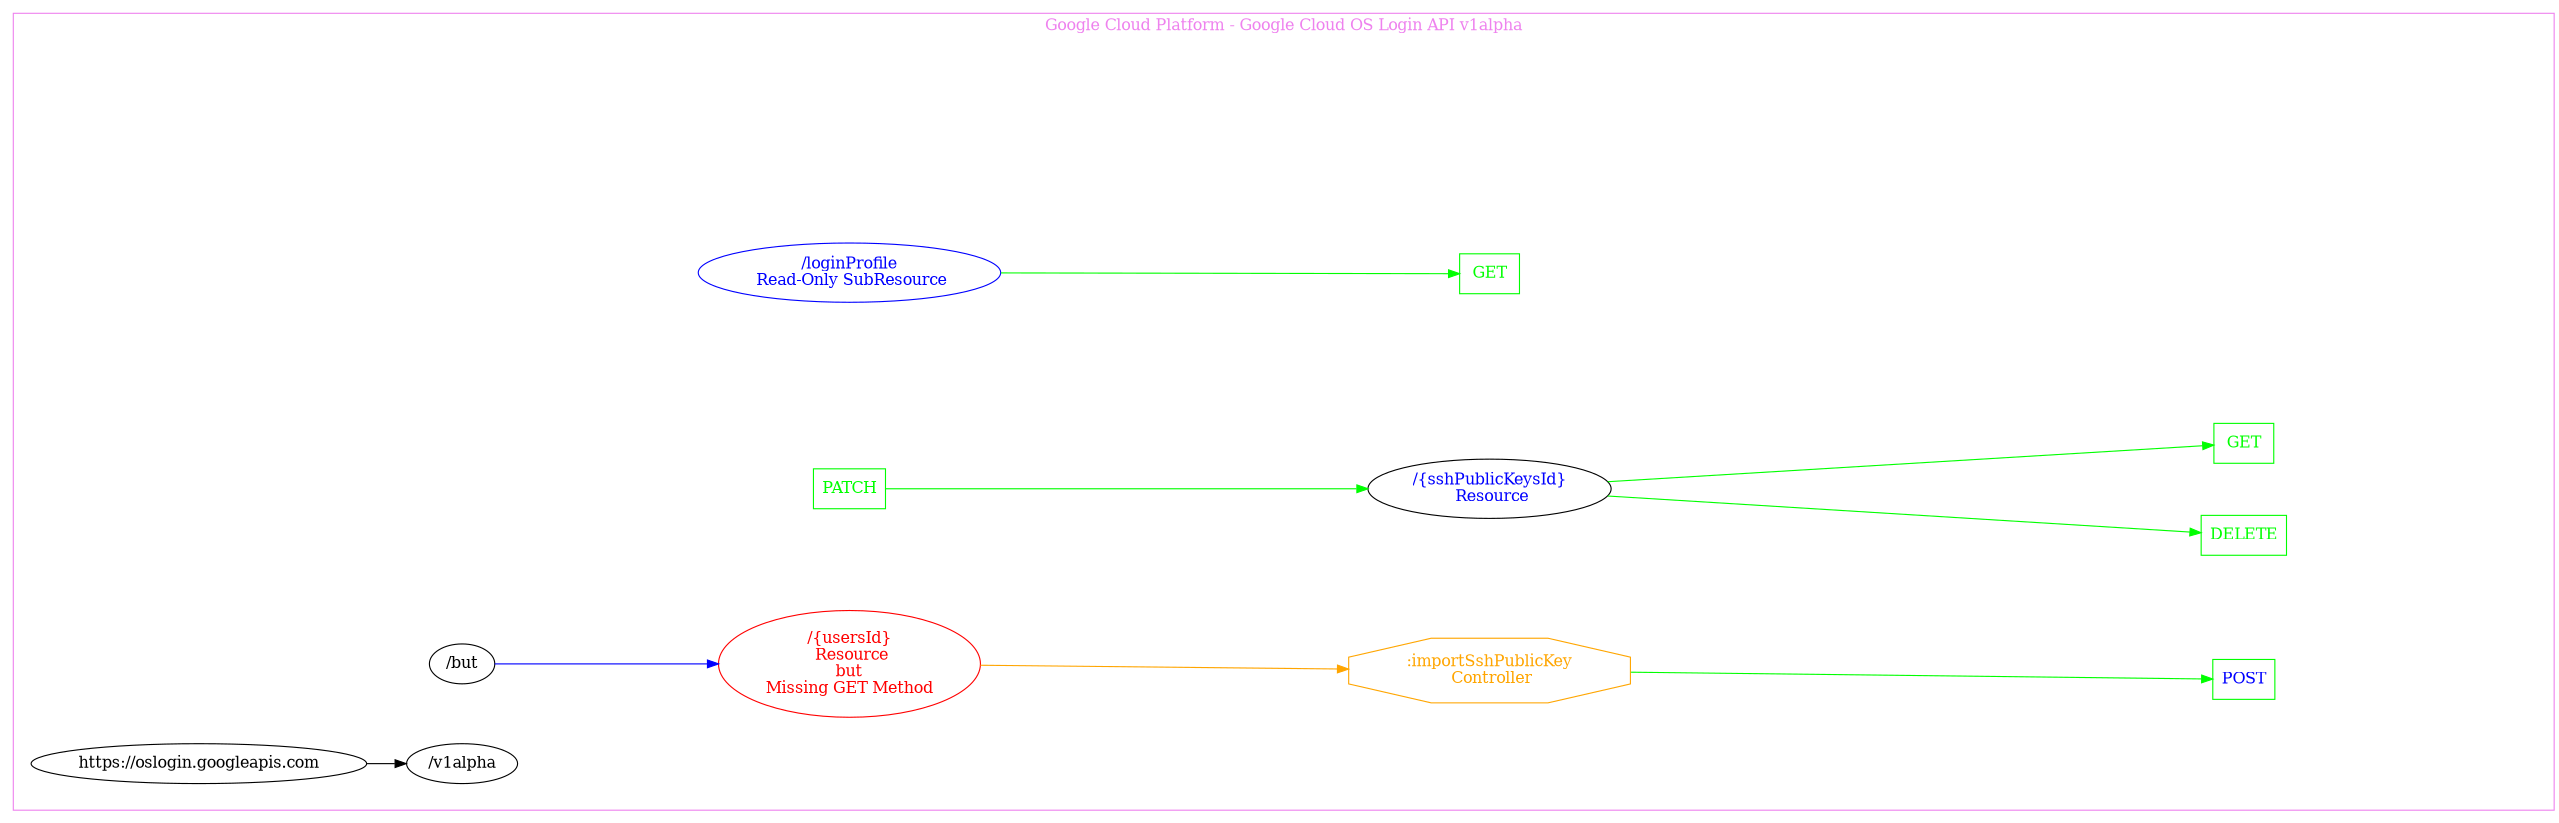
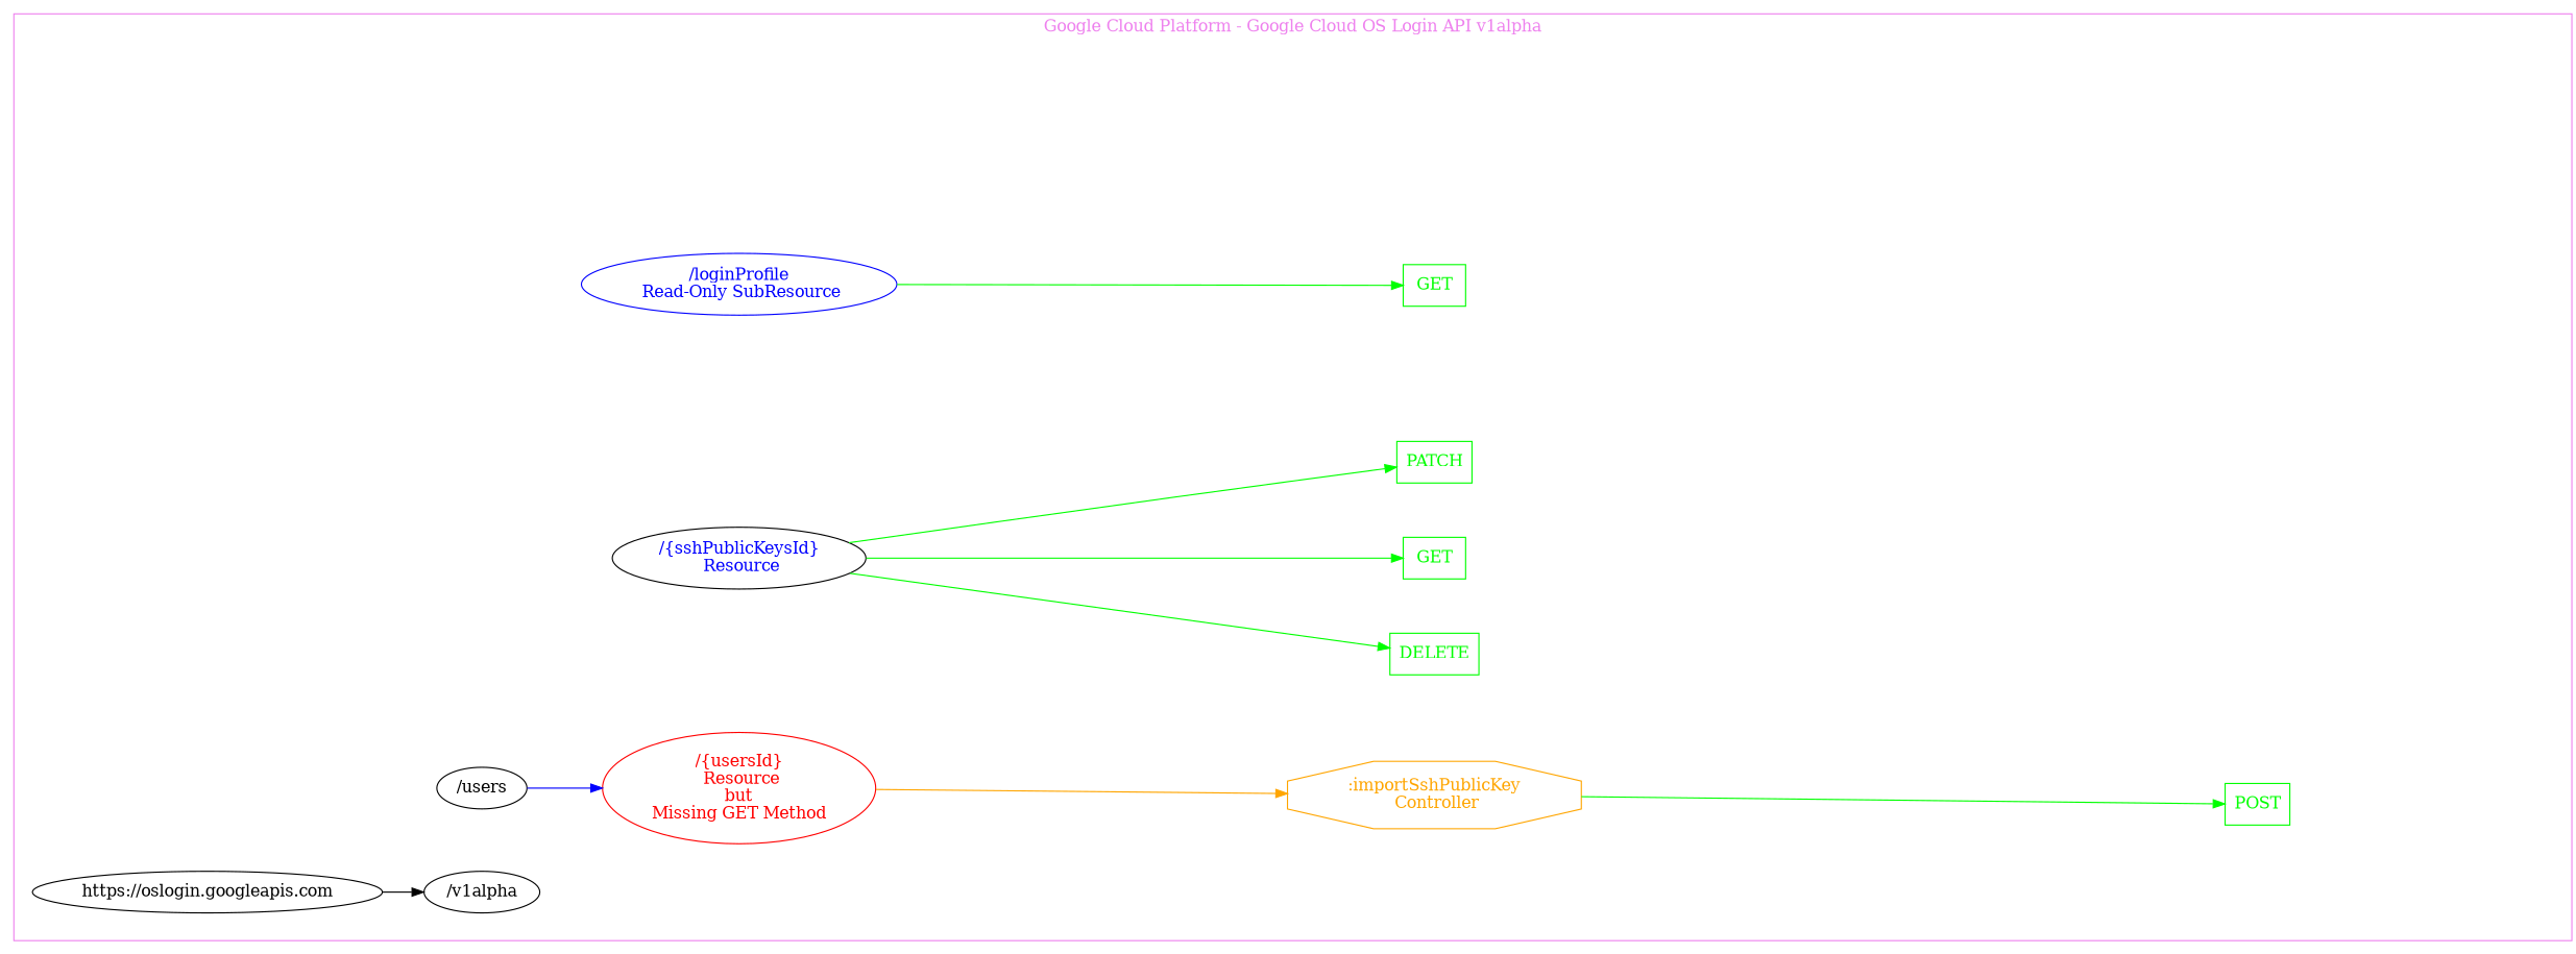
  digraph {
    rankdir=LR
    node [color=green fontcolor=green shape=ellipse]
    edge [color=green fontcolor=green]
    n1 [label=GET shape=box]
    n2 [color=blue fontcolor=blue label="/loginProfile\n Read-Only SubResource"]
-   n3 [fontcolor=blue label=POST shape=box]
+   n3 [label=POST shape=box]
    n4 [color=orange fontcolor=orange label=":importSshPublicKey\n Controller" shape=octagon]
    n5 [label=DELETE shape=box]
    n6 [label=GET shape=box]
    n7 [label=PATCH shape=box]
    n8 [color=black fontcolor=blue label="/{sshPublicKeysId}\n Resource"]
    n9 [color=red fontcolor=red label="/{usersId}\n Resource\nbut\nMissing GET Method"]
-   n10 [color=black fontcolor=black label="/but"]
+   n10 [color=black fontcolor=black label="/users"]
    n11 [color=black fontcolor=black label="/v1alpha"]
    n12 [color=black fontcolor=black label="https://oslogin.googleapis.com"]
    subgraph cluster_1 {
      color=violet
      fontcolor=violet
      label="Google Cloud Platform - Google Cloud OS Login API v1alpha"
      subgraph cluster_2 {
        color=white
        fontcolor=white
        label="Google Cloud Platform - Google Cloud OS Login API v1alpha"
        n12
        subgraph cluster_3 {
          color=white
          fontcolor=white
          label="Google Cloud Platform - Google Cloud OS Login API v1alpha"
          n11
          subgraph cluster_4 {
            color=white
            fontcolor=white
            label="Google Cloud Platform - Google Cloud OS Login API v1alpha"
            n10
            subgraph cluster_5 {
              color=white
              fontcolor=white
              label="Google Cloud Platform - Google Cloud OS Login API v1alpha"
              n9
              subgraph cluster_6 {
                color=white
                fontcolor=white
                label="Google Cloud Platform - Google Cloud OS Login API v1alpha"
                n2
                subgraph cluster_7 {
                  color=white
                  fontcolor=white
                  label="Google Cloud Platform - Google Cloud OS Login API v1alpha"
                  n1
                }
              }
              subgraph cluster_8 {
                color=white
                fontcolor=white
                label="Google Cloud Platform - Google Cloud OS Login API v1alpha"
                n4
                subgraph cluster_9 {
                  color=white
                  fontcolor=white
                  label="Google Cloud Platform - Google Cloud OS Login API v1alpha"
                  n3
                }
              }
              subgraph cluster_10 {
                color=white
                fontcolor=white
                label="Google Cloud Platform - Google Cloud OS Login API v1alpha"
                subgraph cluster_11 {
                  color=white
                  fontcolor=white
                  label="Google Cloud Platform - Google Cloud OS Login API v1alpha"
                  n8
                  subgraph cluster_12 {
                    color=white
                    fontcolor=white
                    label="Google Cloud Platform - Google Cloud OS Login API v1alpha"
                    n5
                  }
                  subgraph cluster_13 {
                    color=white
                    fontcolor=white
                    label="Google Cloud Platform - Google Cloud OS Login API v1alpha"
                    n6
                  }
                  subgraph cluster_14 {
                    color=white
                    fontcolor=white
                    label="Google Cloud Platform - Google Cloud OS Login API v1alpha"
                    n7
                  }
                }
              }
            }
          }
        }
      }
    }
    n2 -> n1
    n4 -> n3
    n8 -> n5
    n8 -> n6
-   n7 -> n8
+   n8 -> n7
    n9 -> n4 [color=orange fontcolor=orange]
    n10 -> n9 [color=blue fontcolor=blue]
    n12 -> n11 [color=black fontcolor=black]
  }
